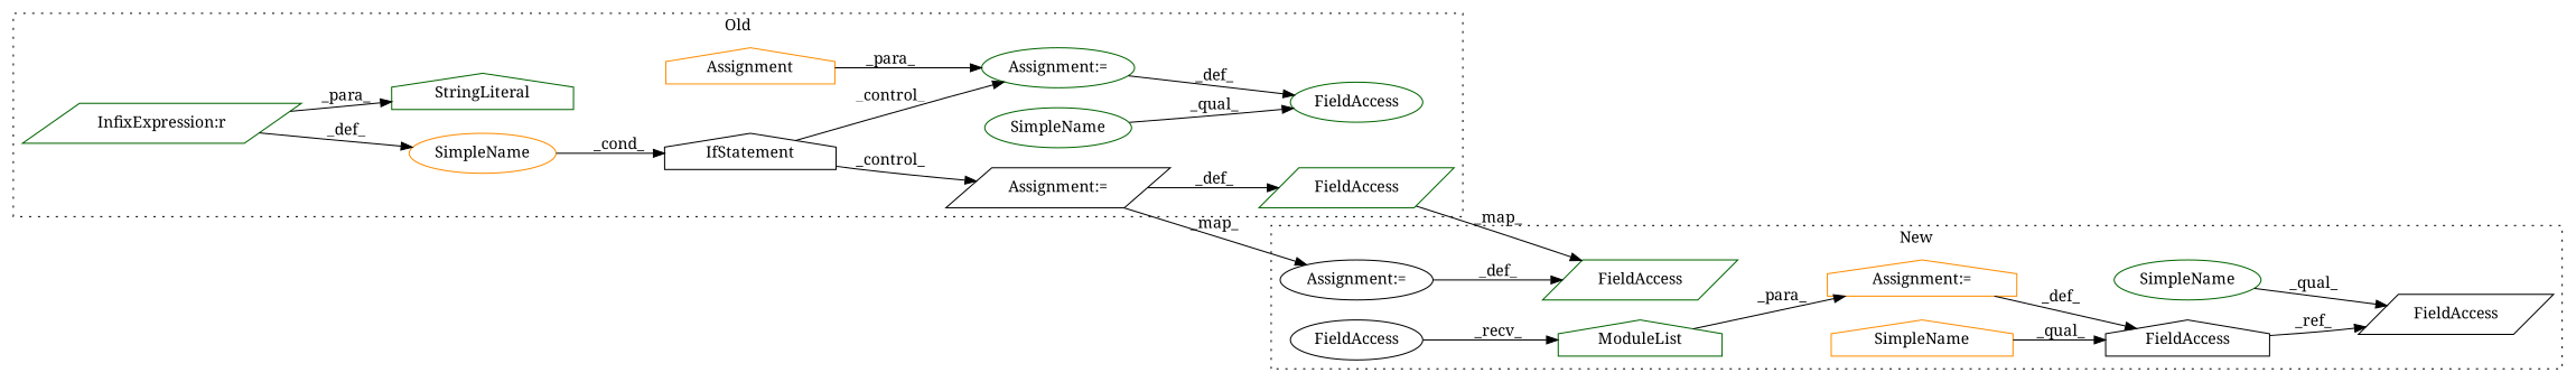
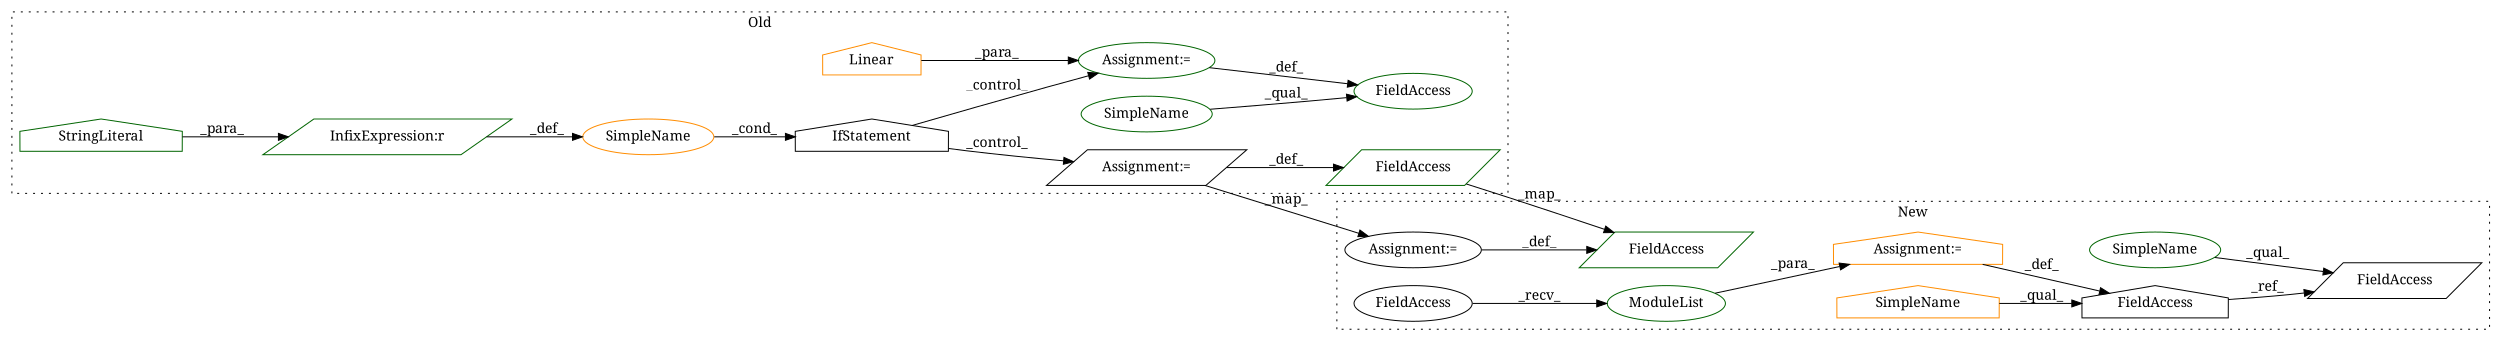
  digraph {
    fontname="Noto Serif"
    rankdir=LR
    node [a=22 color=darkgreen fontname="Noto Serif" l=4 s=2228 shape=house]
    edge [fontname="Noto Serif"]
-   n1 [a=32 color=darkorange l="7,1" label=Assignment s="2238,2258"]
+   n1 [a=32 color=darkorange l="7,1" label=Linear s="2238,2258"]
    n2 [a=25 color=black l="4,2" label=IfStatement s="2135,2152"]
    n3 [a=42 color=darkorange label=SimpleName shape=ellipse l="" s=""]
    n4 [a=27 label="InfixExpression:r" s=2143 shape=parallelogram]
    n5 [a=45 l=5 label=StringLiteral s=2147]
    n6 [l=9 label=FieldAccess shape=ellipse]
    n7 [l=9 label=FieldAccess s=2162 shape=parallelogram]
    n8 [a=7 color=black l=1 label="Assignment:=" s=2171 shape=parallelogram]
    n9 [a=7 l=1 label="Assignment:=" s=2237 shape=ellipse]
    n10 [a=42 label=SimpleName shape=ellipse]
-   n11 [a=32 l=12 label=ModuleList s=546]
+   n11 [a=32 l=12 label=ModuleList s=546 shape=ellipse]
    n12 [a=7 color=darkorange l=1 label="Assignment:=" s=536]
    n13 [color=black l=8 label=FieldAccess s=537 shape=ellipse]
    n14 [color=black l=10 label=FieldAccess s=526]
    n15 [l=9 label=FieldAccess s=924 shape=parallelogram]
    n16 [a=7 color=black l=1 label="Assignment:=" s=933 shape=ellipse]
    n17 [color=black l=10 label=FieldAccess s=728 shape=parallelogram]
    n18 [a=42 label=SimpleName s=728 shape=ellipse]
    n19 [a=42 color=darkorange label=SimpleName s=526]
    subgraph cluster_1 {
      label=Old
      style=dotted
      n1
      n2
      n3
      n4
      n5
      n6
      n7
      n8
      n9
      n10
    }
    subgraph cluster_2 {
      label=New
      style=dotted
      n11
      n12
      n13
      n14
      n15
      n16
      n17
      n18
      n19
    }
    n1 -> n9 [label=_para_]
    n2 -> n8 [label=_control_]
    n2 -> n9 [label=_control_]
    n3 -> n2 [label=_cond_]
    n4 -> n3 [label=_def_]
-   n4 -> n5 [label=_para_]
+   n5 -> n4 [label=_para_]
    n7 -> n15 [label=_map_]
    n8 -> n7 [label=_def_]
    n8 -> n16 [label=_map_]
    n9 -> n6 [label=_def_]
    n10 -> n6 [label=_qual_]
    n11 -> n12 [label=_para_]
    n12 -> n14 [label=_def_]
    n13 -> n11 [label=_recv_]
    n14 -> n17 [label=_ref_]
    n16 -> n15 [label=_def_]
    n18 -> n17 [label=_qual_]
    n19 -> n14 [label=_qual_]
  }
